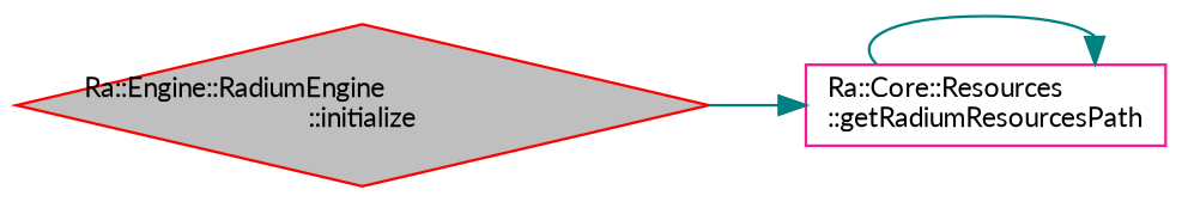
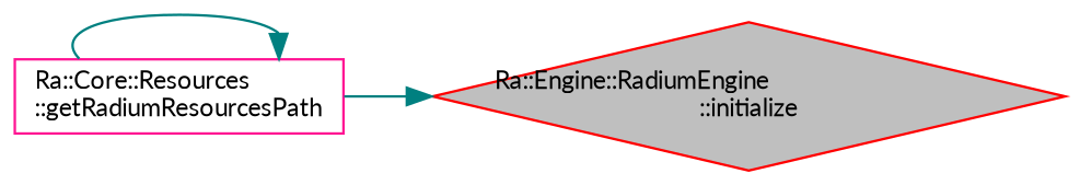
  digraph {
    rankdir=LR
    fontname=Lato
    node [fontname=Lato fontsize=10 style=filled]
    edge [color=teal fontname=Lato fontsize=10 labelfontname=Helvetica labelfontsize=10 style=solid arrowhead=normal]
    n1 [color=red fillcolor=grey75 fontcolor=black height=0.2 label="Ra::Engine::RadiumEngine\l::initialize" shape=diamond width=0.4]
    n2 [color=deeppink fillcolor=white height=0.2 label="Ra::Core::Resources\l::getRadiumResourcesPath" shape=box width=0.4]
-   n1 -> n2
+   n2 -> n1
    n2 -> n2
  }
